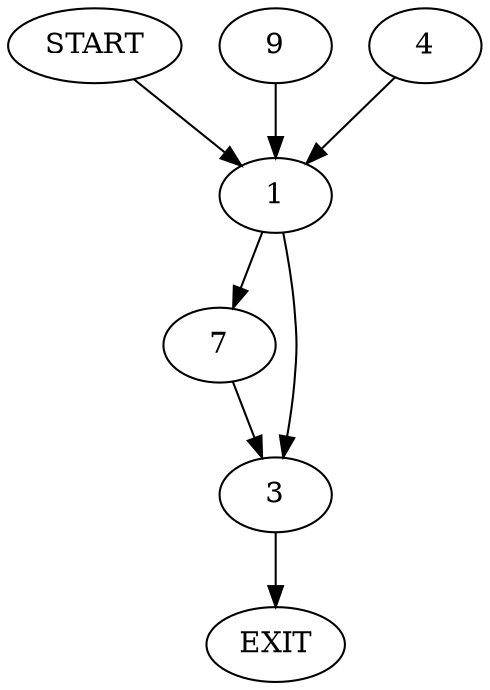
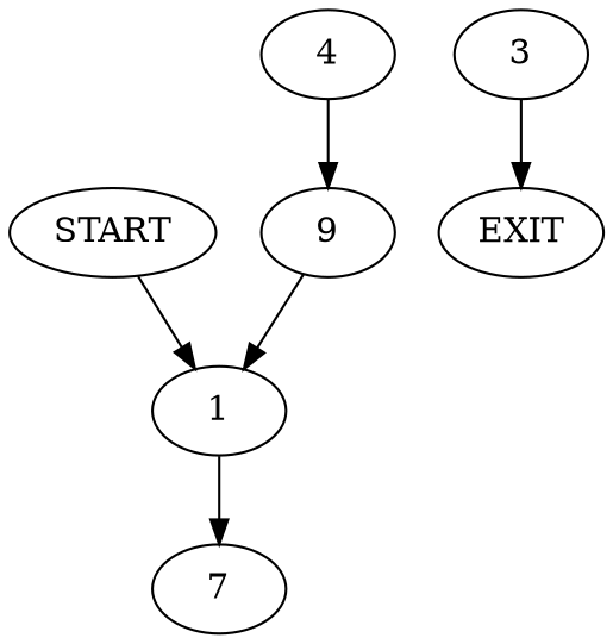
  digraph {
    n1 [label=START]
    1
    n3 [label=7]
    3
    n5 [label=EXIT]
    n6 [label=9]
    4
    n1 -> 1
    1 -> n3
-   1 -> 3
-   n3 -> 3
    3 -> n5
    n6 -> 1
-   4 -> 1
+   4 -> n6
  }
